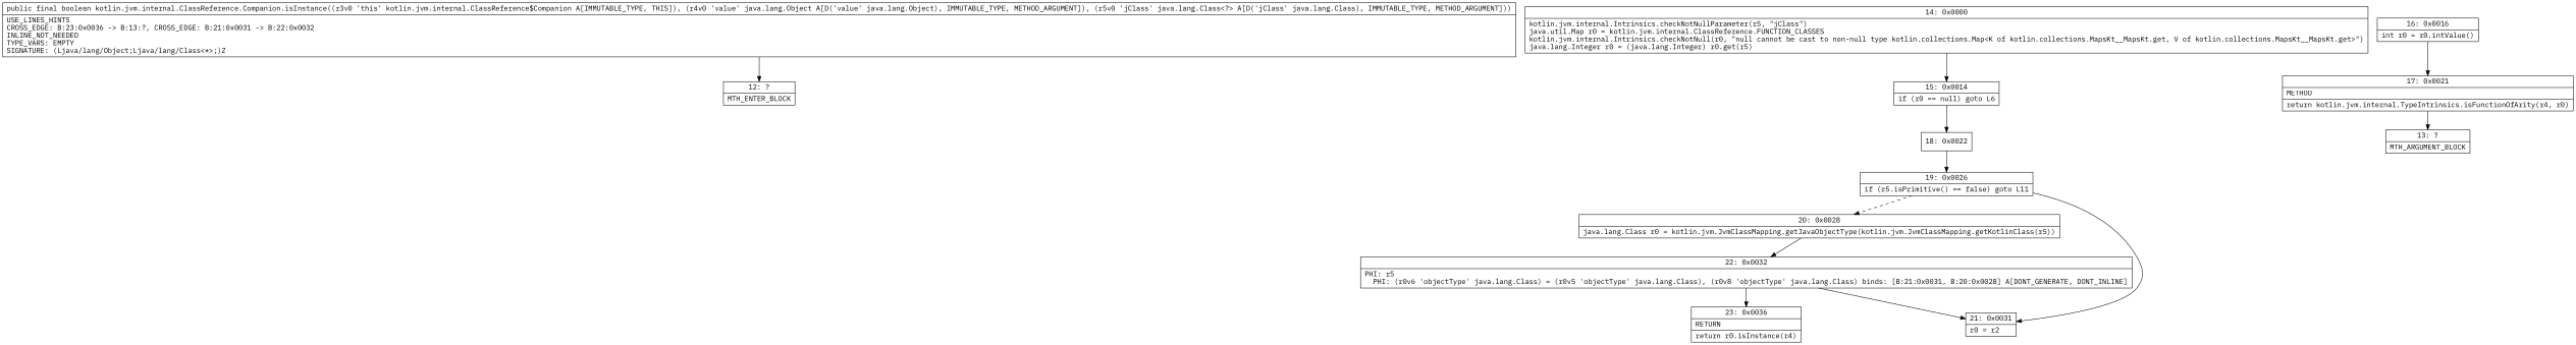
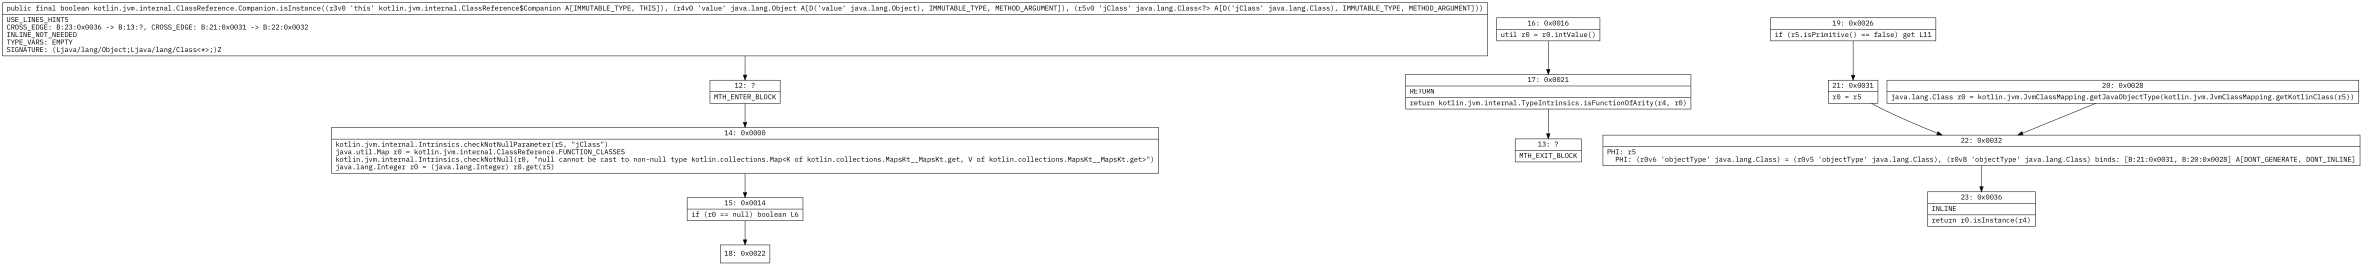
  digraph {
    fontname="IBM Plex Mono"
    node [fontname="IBM Plex Mono" shape=record]
    edge [fontname="IBM Plex Mono"]
    n1 [label="{12\:\ ?|MTH_ENTER_BLOCK\l}"]
    n2 [label="{14\:\ 0x0000|kotlin.jvm.internal.Intrinsics.checkNotNullParameter(r5, \"jClass\")\ljava.util.Map r0 = kotlin.jvm.internal.ClassReference.FUNCTION_CLASSES\lkotlin.jvm.internal.Intrinsics.checkNotNull(r0, \"null cannot be cast to non\-null type kotlin.collections.Map\<K of kotlin.collections.MapsKt__MapsKt.get, V of kotlin.collections.MapsKt__MapsKt.get\>\")\ljava.lang.Integer r0 = (java.lang.Integer) r0.get(r5)\l}"]
-   n3 [label="{15\:\ 0x0014|if (r0 == null) goto L6\l}"]
+   n3 [label="{15\:\ 0x0014|if (r0 == null) boolean L6\l}"]
    n4 [label="{18\:\ 0x0022}"]
-   n5 [label="{16\:\ 0x0016|int r0 = r0.intValue()\l}"]
-   n6 [label="{17\:\ 0x0021|METHOD\l|return kotlin.jvm.internal.TypeIntrinsics.isFunctionOfArity(r4, r0)\l}"]
-   n7 [label="{19\:\ 0x0026|if (r5.isPrimitive() == false) goto L11\l}"]
-   n8 [label="{13\:\ ?|MTH_ARGUMENT_BLOCK\l}"]
+   n5 [label="{16\:\ 0x0016|util r0 = r0.intValue()\l}"]
+   n6 [label="{17\:\ 0x0021|RETURN\l|return kotlin.jvm.internal.TypeIntrinsics.isFunctionOfArity(r4, r0)\l}"]
+   n7 [label="{19\:\ 0x0026|if (r5.isPrimitive() == false) get L11\l}"]
+   n8 [label="{13\:\ ?|MTH_EXIT_BLOCK\l}"]
    n9 [label="{20\:\ 0x0028|java.lang.Class r0 = kotlin.jvm.JvmClassMapping.getJavaObjectType(kotlin.jvm.JvmClassMapping.getKotlinClass(r5))\l}"]
-   n10 [label="{21\:\ 0x0031|r0 = r2\l}"]
+   n10 [label="{21\:\ 0x0031|r0 = r5\l}"]
    n11 [label="{22\:\ 0x0032|PHI: r5 \l  PHI: (r0v6 'objectType' java.lang.Class) = (r0v5 'objectType' java.lang.Class), (r0v8 'objectType' java.lang.Class) binds: [B:21:0x0031, B:20:0x0028] A[DONT_GENERATE, DONT_INLINE]\l}"]
-   n12 [label="{23\:\ 0x0036|RETURN\l|return r0.isInstance(r4)\l}"]
+   n12 [label="{23\:\ 0x0036|INLINE\l|return r0.isInstance(r4)\l}"]
    n13 [label="{public final boolean kotlin.jvm.internal.ClassReference.Companion.isInstance((r3v0 'this' kotlin.jvm.internal.ClassReference$Companion A[IMMUTABLE_TYPE, THIS]), (r4v0 'value' java.lang.Object A[D('value' java.lang.Object), IMMUTABLE_TYPE, METHOD_ARGUMENT]), (r5v0 'jClass' java.lang.Class\<?\> A[D('jClass' java.lang.Class), IMMUTABLE_TYPE, METHOD_ARGUMENT]))  | USE_LINES_HINTS\lCROSS_EDGE: B:23:0x0036 \-\> B:13:?, CROSS_EDGE: B:21:0x0031 \-\> B:22:0x0032\lINLINE_NOT_NEEDED\lTYPE_VARS: EMPTY\lSIGNATURE: (Ljava\/lang\/Object;Ljava\/lang\/Class\<*\>;)Z\l}"]
+   n1 -> n2
    n2 -> n3
    n3 -> n4
-   n4 -> n7
    n5 -> n6
    n6 -> n8
-   n7 -> n9 [style=dashed]
    n7 -> n10
    n9 -> n11
-   n11 -> n10
+   n10 -> n11
    n11 -> n12
    n13 -> n1
  }
